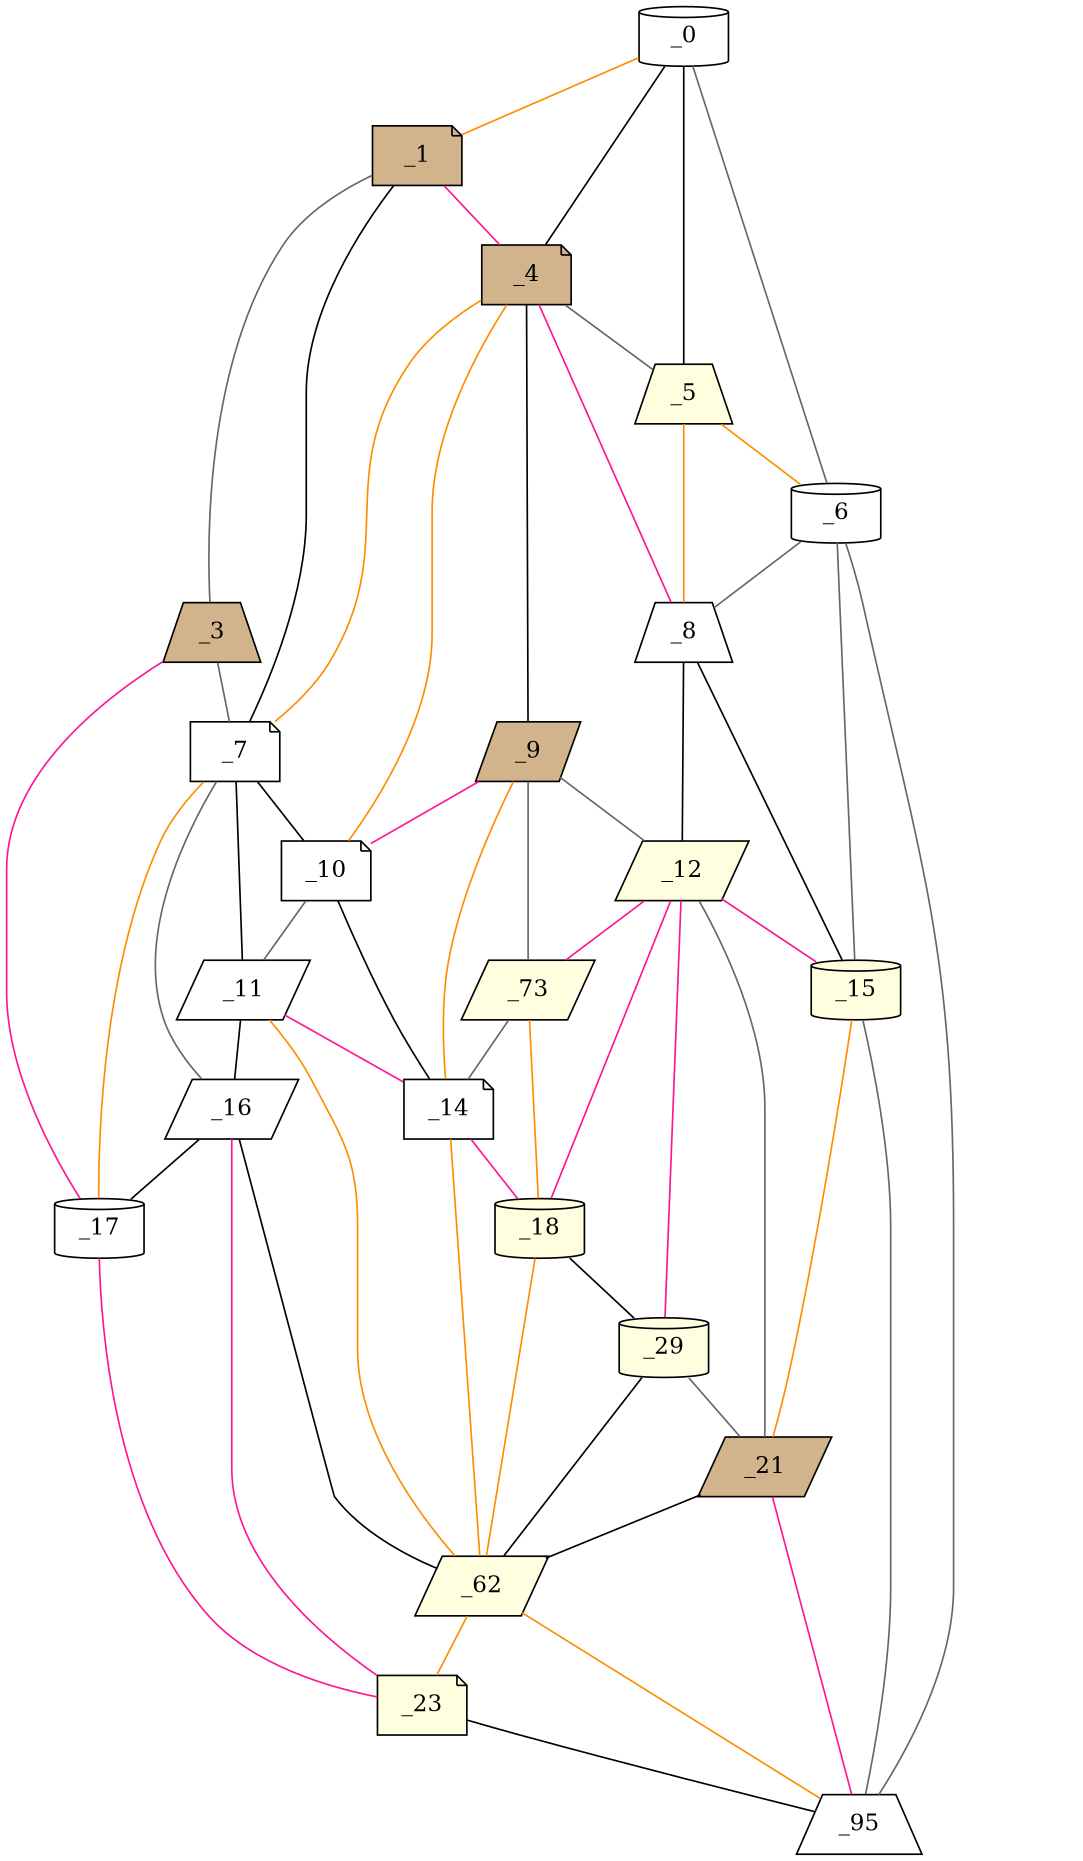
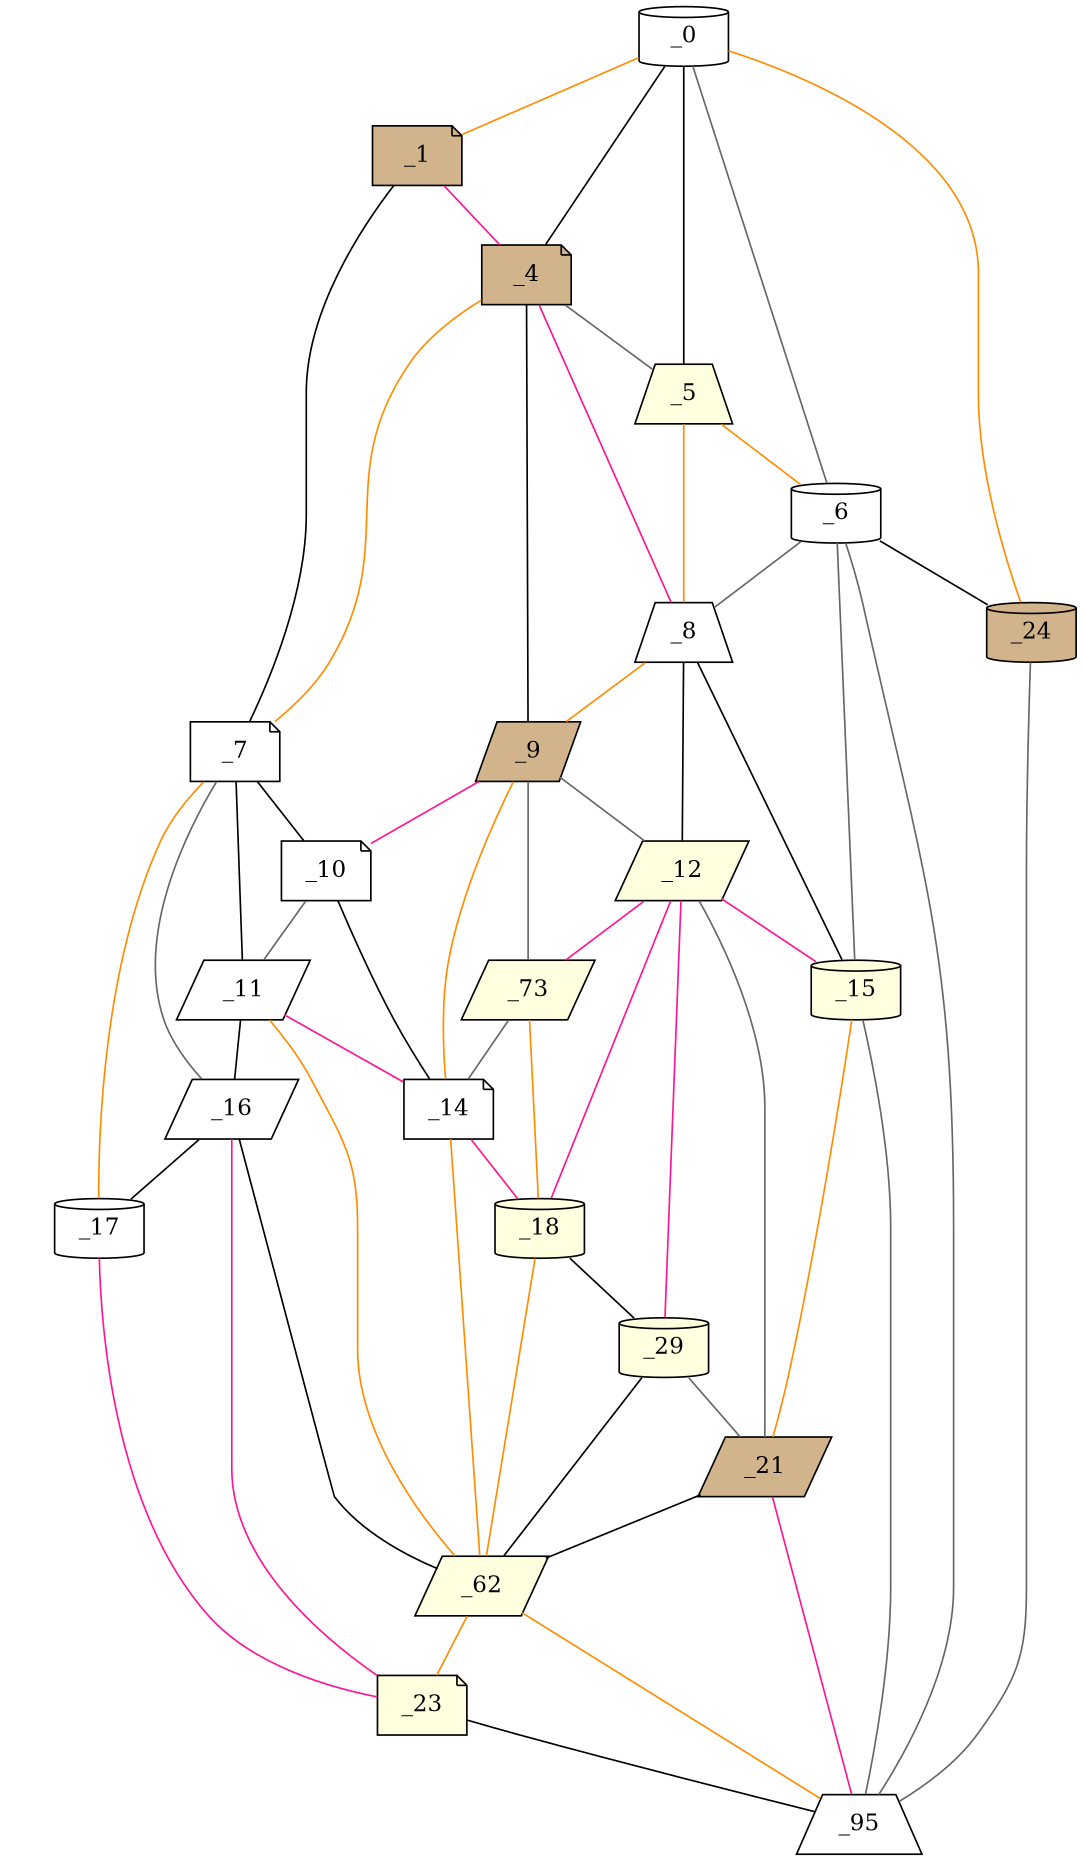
  graph {
    node [fillcolor=white shape=cylinder style=filled x=76]
    edge [color=black valence=2]
    _0 [x=34 y=43]
    _1 [fillcolor=tan shape=note x=34 y=115]
    _4 [fillcolor=tan shape=note x=50 y=97]
    _5 [fillcolor=lightyellow shape=trapezium x=55 y=52]
    _6 [x=63 y=51]
-   _3 [fillcolor=tan shape=trapezium x=39 y=125]
+   _24 [fillcolor=tan x=98 y=5]
    _7 [shape=note x=63 y=118]
    _8 [shape=trapezium x=65 y=55]
    _9 [fillcolor=tan shape=parallelogram x=71 y=90]
    _10 [shape=note x=72 y=98]
    _15 [fillcolor=lightyellow x=77 y=54]
    n13 [label=_95 shape=trapezium x=98 y=39]
    _17 [x=78 y=121]
    _11 [shape=parallelogram x=74 y=111]
    _16 [shape=parallelogram x=77 y=116]
    _12 [fillcolor=lightyellow shape=parallelogram y=82]
    n18 [fillcolor=lightyellow label=_73 shape=parallelogram y=89]
    _14 [shape=note y=95]
    _21 [fillcolor=tan shape=parallelogram x=93 y=67]
    _23 [fillcolor=lightyellow shape=note x=94 y=117]
    n22 [fillcolor=lightyellow label=_62 shape=parallelogram x=94 y=109]
    _18 [fillcolor=lightyellow x=91 y=93]
    n24 [fillcolor=lightyellow label=_29 x=92 y=78]
    _0 -- _1 [color=darkorange valence=1]
    _0 -- _4
    _0 -- _5 [valence=1]
    _0 -- _6 [color=gray40 valence=1]
+   _0 -- _24 [color=darkorange valence=1]
    _1 -- _4 [color=deeppink valence=1]
-   _1 -- _3 [color=gray40 valence=1]
    _1 -- _7
    _4 -- _5 [color=gray40]
    _4 -- _7 [color=darkorange]
    _4 -- _8 [color=deeppink]
    _4 -- _9
-   _4 -- _10 [color=darkorange]
    _5 -- _6 [color=darkorange]
    _5 -- _8 [color=darkorange valence=1]
+   _6 -- _24
    _6 -- _8 [color=gray40]
    _6 -- _15 [color=gray40 valence=1]
    _6 -- n13 [color=gray40]
-   _3 -- _7 [color=gray40]
-   _3 -- _17 [color=deeppink valence=1]
+   _24 -- n13 [color=gray40 valence=1]
    _7 -- _10 [valence=1]
    _7 -- _17 [color=darkorange]
    _7 -- _11
    _7 -- _16 [color=gray40]
+   _8 -- _9 [color=darkorange]
    _8 -- _15 [valence=1]
    _8 -- _12
    _9 -- _10 [color=deeppink valence=1]
    _9 -- _12 [color=gray40]
    _9 -- n18 [color=gray40 valence=1]
    _9 -- _14 [color=darkorange]
    _10 -- _11 [color=gray40 valence=1]
    _10 -- _14
    _15 -- n13 [color=gray40]
    _15 -- _21 [color=darkorange]
    _17 -- _23 [color=deeppink valence=1]
    _11 -- _16
    _11 -- _14 [color=deeppink]
    _11 -- n22 [color=darkorange]
    _16 -- _17 [valence=1]
    _16 -- _23 [color=deeppink]
    _16 -- n22
    _12 -- _15 [color=deeppink]
    _12 -- n18 [color=deeppink valence=1]
    _12 -- _21 [color=gray40 valence=1]
    _12 -- _18 [color=deeppink]
    _12 -- n24 [color=deeppink valence=1]
    n18 -- _14 [color=gray40]
    n18 -- _18 [color=darkorange]
    _14 -- n22 [color=darkorange valence=1]
    _14 -- _18 [color=deeppink valence=1]
    _21 -- n13 [color=deeppink]
    _21 -- n22 [valence=1]
    _23 -- n13 [valence=1]
    n22 -- n13 [color=darkorange]
    n22 -- _23 [color=darkorange valence=1]
    _18 -- n22 [color=darkorange]
    _18 -- n24
    n24 -- _21 [color=gray40]
    n24 -- n22 [valence=1]
  }
